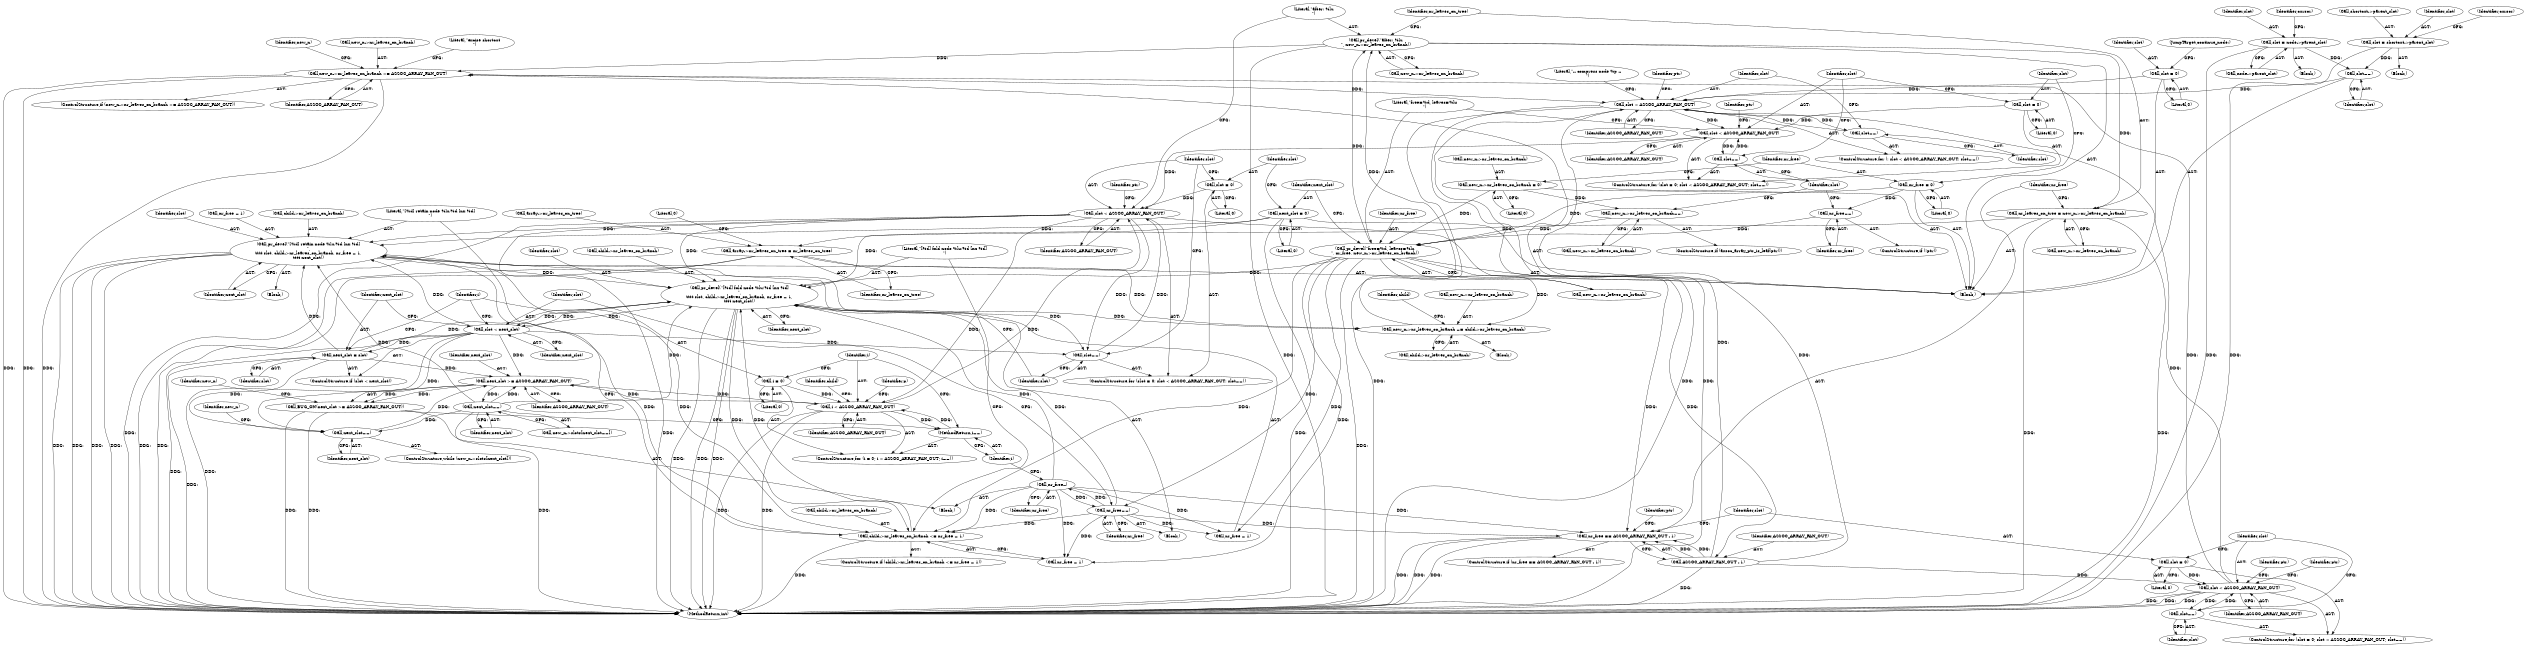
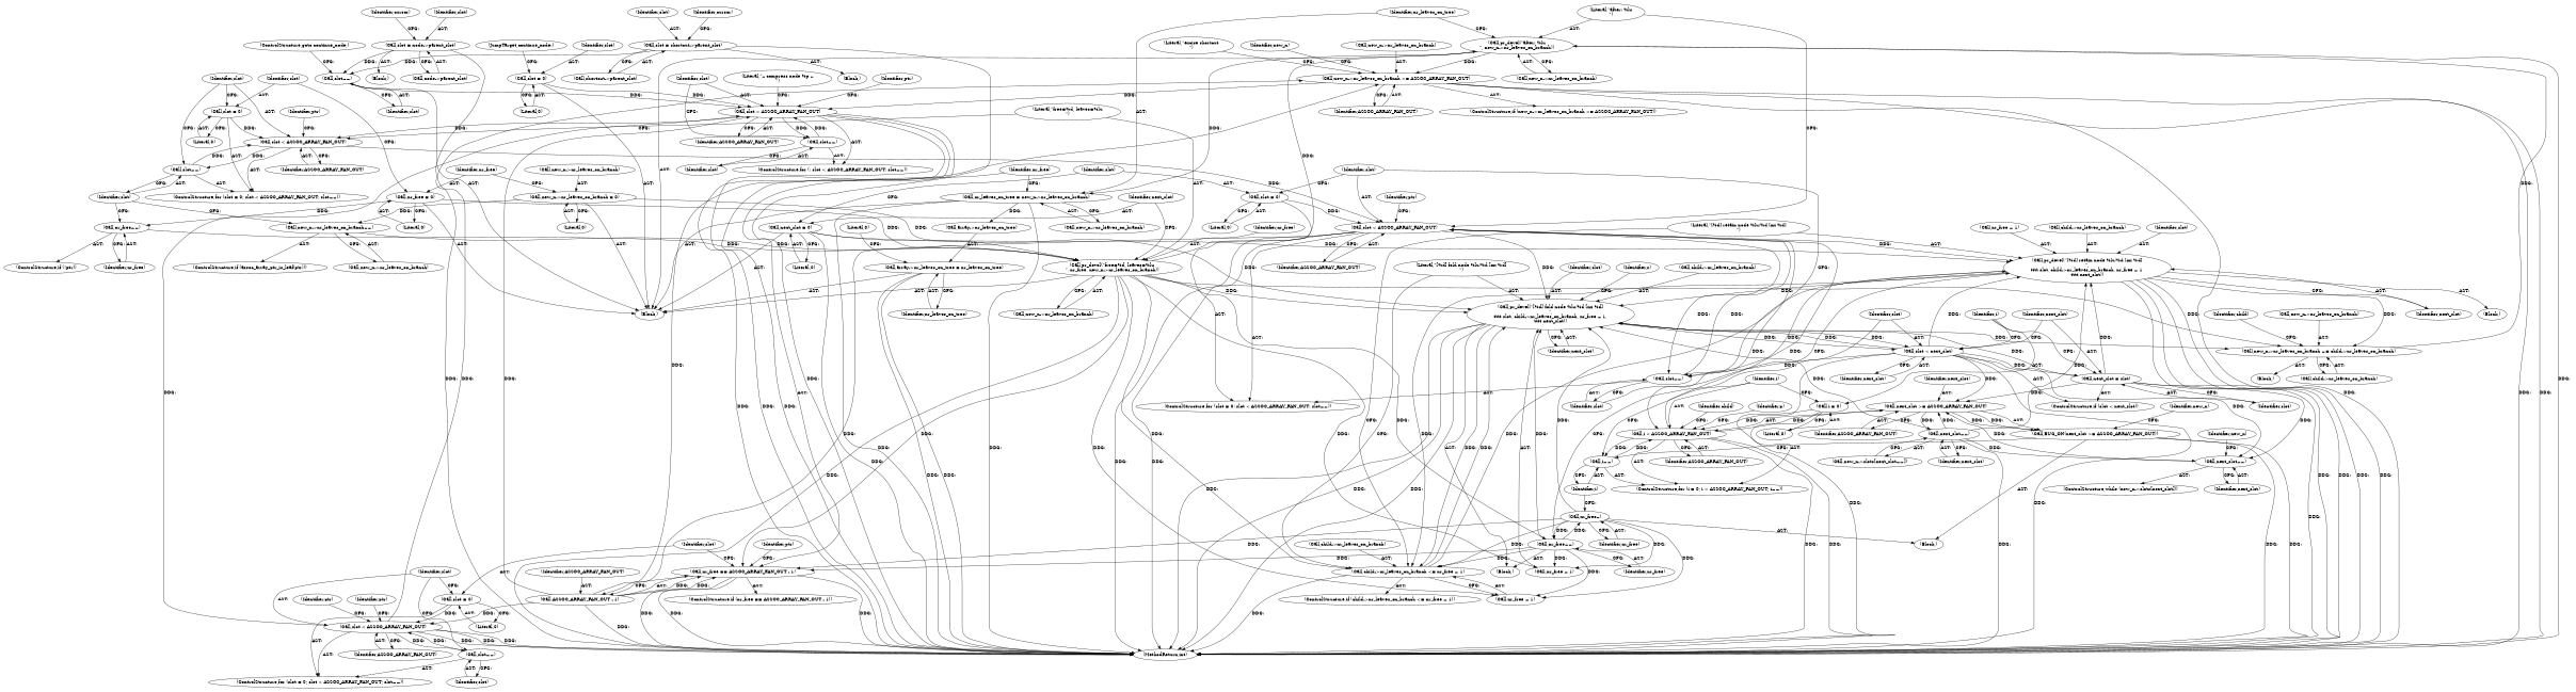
  digraph {
    n1 [label="(Call,pr_devel(\"after: %lu\n\", new_n->nr_leaves_on_branch))"]
    n2 [label="(Call,new_n->nr_leaves_on_branch <= ASSOC_ARRAY_FAN_OUT)"]
    n3 [label="(Call,nr_leaves_on_tree = new_n->nr_leaves_on_branch)"]
    n4 [label="(Block,)"]
    n5 [label="(MethodReturn,int)"]
    n6 [label="(Call,new_n->nr_leaves_on_branch)"]
    n7 [label="(Call,slot < ASSOC_ARRAY_FAN_OUT)"]
    n8 [label="(Identifier,ASSOC_ARRAY_FAN_OUT)"]
    n9 [label="(ControlStructure,if (new_n->nr_leaves_on_branch <= ASSOC_ARRAY_FAN_OUT))"]
    n10 [label="(Call,array->nr_leaves_on_tree = nr_leaves_on_tree)"]
    n11 [label="(Call,new_n->nr_leaves_on_branch)"]
    n12 [label="(Call,new_n->nr_leaves_on_branch += child->nr_leaves_on_branch)"]
    n13 [label="(Call,child->nr_leaves_on_branch)"]
    n14 [label="(Block,)"]
    n15 [label="(Call,pr_devel(\"[%d] retain node %lu/%d [nx %d]\n\",\n\t\t\t\t slot, child->nr_leaves_on_branch, nr_free + 1,\n\t\t\t\t next_slot))"]
    n16 [label="(Call,slot++)"]
    n17 [label="(Call,pr_devel(\"[%d] fold node %lu/%d [nx %d]\n\",\n\t\t\t\t slot, child->nr_leaves_on_branch, nr_free + 1,\n\t\t\t\t next_slot))"]
    n18 [label="(Call,child->nr_leaves_on_branch <= nr_free + 1)"]
    n19 [label="(Identifier,next_slot)"]
    n20 [label="(Block,)"]
    n21 [label="(Call,slot < ASSOC_ARRAY_FAN_OUT)"]
    n22 [label="(ControlStructure,for (slot = 0; slot < ASSOC_ARRAY_FAN_OUT; slot++))"]
    n23 [label="(Identifier,slot)"]
    n24 [label="(Call,slot < next_slot)"]
    n25 [label="(Identifier,next_slot)"]
    n26 [label="(Block,)"]
    n27 [label="(Call,nr_free + 1)"]
    n28 [label="(ControlStructure,if (child->nr_leaves_on_branch <= nr_free + 1))"]
    n29 [label="(Call,i < ASSOC_ARRAY_FAN_OUT)"]
    n30 [label="(Call,ASSOC_ARRAY_FAN_OUT - 1)"]
    n31 [label="(Identifier,ASSOC_ARRAY_FAN_OUT)"]
    n32 [label="(Call,next_slot >= ASSOC_ARRAY_FAN_OUT)"]
-   n33 [label="(MethodReturn,i++)"]
+   n33 [label="(Call,i++)"]
    n34 [label="(Identifier,ASSOC_ARRAY_FAN_OUT)"]
    n35 [label="(ControlStructure,for (i = 0; i < ASSOC_ARRAY_FAN_OUT; i++))"]
    n36 [label="(Call,nr_free == ASSOC_ARRAY_FAN_OUT - 1)"]
    n37 [label="(Call,slot < ASSOC_ARRAY_FAN_OUT)"]
    n38 [label="(Call,slot = 0)"]
    n39 [label="(Literal,0)"]
    n40 [label="(Call,next_slot = slot)"]
    n41 [label="(Call,next_slot++)"]
    n42 [label="(ControlStructure,if (slot < next_slot))"]
    n43 [label="(Identifier,next_slot)"]
    n44 [label="(Identifier,slot)"]
    n45 [label="(Call,next_slot++)"]
    n46 [label="(Call,BUG_ON(next_slot >= ASSOC_ARRAY_FAN_OUT))"]
    n47 [label="(Identifier,ASSOC_ARRAY_FAN_OUT)"]
    n48 [label="(Identifier,next_slot)"]
    n49 [label="(ControlStructure,while (new_n->slots[next_slot]))"]
    n50 [label="(Call,nr_free--)"]
    n51 [label="(Call,nr_free++)"]
    n52 [label="(Identifier,nr_free)"]
    n53 [label="(Block,)"]
    n54 [label="(Call,nr_free + 1)"]
    n55 [label="(Identifier,nr_free)"]
    n56 [label="(ControlStructure,if (nr_free == ASSOC_ARRAY_FAN_OUT - 1))"]
    n57 [label="(Call,pr_devel(\"free=%d, leaves=%lu\n\", nr_free, new_n->nr_leaves_on_branch))"]
    n58 [label="(Call,new_n->nr_leaves_on_branch)"]
    n59 [label="(Call,nr_free++)"]
    n60 [label="(ControlStructure,if (!ptr))"]
    n61 [label="(Identifier,nr_free)"]
    n62 [label="(Call,nr_free = 0)"]
    n63 [label="(Literal,0)"]
    n64 [label="(Call,new_n->nr_leaves_on_branch = 0)"]
    n65 [label="(Call,new_n->nr_leaves_on_branch++)"]
    n66 [label="(Literal,0)"]
    n67 [label="(ControlStructure,if (assoc_array_ptr_is_leaf(ptr)))"]
    n68 [label="(Call,new_n->nr_leaves_on_branch)"]
    n69 [label="(Call,next_slot = 0)"]
    n70 [label="(Literal,0)"]
    n71 [label="(Call,new_n->slots[next_slot++])"]
    n72 [label="(Identifier,next_slot)"]
    n73 [label="(Identifier,i)"]
    n74 [label="(Call,i = 0)"]
    n75 [label="(Literal,0)"]
    n76 [label="(Call,slot < ASSOC_ARRAY_FAN_OUT)"]
    n77 [label="(Call,slot++)"]
    n78 [label="(ControlStructure,for (slot = 0; slot < ASSOC_ARRAY_FAN_OUT; slot++))"]
    n79 [label="(Identifier,ASSOC_ARRAY_FAN_OUT)"]
    n80 [label="(Identifier,slot)"]
    n81 [label="(Call,slot = 0)"]
    n82 [label="(Literal,0)"]
    n83 [label="(Call,slot++)"]
    n84 [label="(ControlStructure,for (; slot < ASSOC_ARRAY_FAN_OUT; slot++))"]
    n85 [label="(Identifier,ASSOC_ARRAY_FAN_OUT)"]
    n86 [label="(Identifier,slot)"]
    n87 [label="(Call,slot++)"]
    n88 [label="(Identifier,slot)"]
    n89 [label="(Call,slot = node->parent_slot)"]
    n90 [label="(Block,)"]
    n91 [label="(Call,node->parent_slot)"]
    n92 [label="(Call,slot = shortcut->parent_slot)"]
    n93 [label="(Call,shortcut->parent_slot)"]
    n94 [label="(Block,)"]
    n95 [label="(Call,slot = 0)"]
    n96 [label="(Literal,0)"]
    n97 [label="(Call,slot++)"]
    n98 [label="(Identifier,ASSOC_ARRAY_FAN_OUT)"]
    n99 [label="(ControlStructure,for (slot = 0; slot < ASSOC_ARRAY_FAN_OUT; slot++))"]
    n100 [label="(Identifier,slot)"]
    n101 [label="(Call,slot = 0)"]
    n102 [label="(Literal,0)"]
    n103 [label="(Identifier,nr_leaves_on_tree)"]
    n104 [label="(Identifier,slot)"]
    n105 [label="(Identifier,slot)"]
    n106 [label="(Identifier,slot)"]
    n107 [label="(Identifier,next_slot)"]
    n108 [label="(Identifier,new_n)"]
    n109 [label="(Identifier,next_slot)"]
    n110 [label="(Identifier,next_slot)"]
    n111 [label="(Identifier,slot)"]
    n112 [label="(Identifier,slot)"]
    n113 [label="(Identifier,child)"]
    n114 [label="(Identifier,new_n)"]
    n115 [label="(Identifier,cursor)"]
    n116 [label="(Call,new_n->nr_leaves_on_branch)"]
    n117 [label="(Literal,\"[%d] retain node %lu/%d [nx %d]\n\")"]
    n118 [label="(Identifier,i)"]
    n119 [label="(Identifier,p)"]
    n120 [label="(Identifier,slot)"]
    n121 [label="(JumpTarget,continue_node:)"]
    n122 [label="(Call,array->nr_leaves_on_tree)"]
    n123 [label="(Identifier,slot)"]
    n124 [label="(Identifier,slot)"]
    n125 [label="(Identifier,nr_free)"]
    n126 [label="(Identifier,ptr)"]
    n127 [label="(Identifier,slot)"]
    n128 [label="(Identifier,slot)"]
    n129 [label="(Identifier,slot)"]
    n130 [label="(Literal,\"[%d] fold node %lu/%d [nx %d]\n\")"]
    n131 [label="(Identifier,nr_free)"]
    n132 [label="(Call,new_n->nr_leaves_on_branch)"]
    n133 [label="(Identifier,nr_leaves_on_tree)"]
    n134 [label="(Identifier,slot)"]
    n135 [label="(Identifier,new_n)"]
    n136 [label="(Literal,0)"]
    n137 [label="(Identifier,nr_free)"]
    n138 [label="(Identifier,ptr)"]
    n139 [label="(Call,nr_free + 1)"]
    n140 [label="(Identifier,ASSOC_ARRAY_FAN_OUT)"]
    n141 [label="(Identifier,child)"]
    n142 [label="(Identifier,slot)"]
    n143 [label="(Identifier,cursor)"]
    n144 [label="(Literal,\"after: %lu\n\")"]
+   n145 [label="(Identifier,s)"]
    n146 [label="(Identifier,ptr)"]
    n147 [label="(Literal,\"excise shortcut\n\")"]
    n148 [label="(Literal,\"free=%d, leaves=%lu\n\")"]
    n149 [label="(Call,child->nr_leaves_on_branch)"]
    n150 [label="(Call,new_n->nr_leaves_on_branch)"]
    n151 [label="(Identifier,ptr)"]
    n152 [label="(Identifier,i)"]
    n153 [label="(Identifier,ptr)"]
    n154 [label="(Call,child->nr_leaves_on_branch)"]
    n155 [label="(Call,child->nr_leaves_on_branch)"]
    n156 [label="(Identifier,ptr)"]
+   n157 [label="(ControlStructure,goto continue_node;)"]
    n158 [label="(Literal,\"-- compress node %p --\n\")"]
    n1 -> n2 [label="DDG: "]
    n1 -> n3 [label="DDG: "]
    n1 -> n4 [label="AST: "]
    n1 -> n5 [label="DDG: "]
    n1 -> n6 [label="CFG: "]
    n2 -> n5 [label="DDG: "]
    n2 -> n5 [label="DDG: "]
    n2 -> n5 [label="DDG: "]
    n2 -> n7 [label="DDG: "]
    n2 -> n8 [label="CFG: "]
    n2 -> n9 [label="AST: "]
    n3 -> n4 [label="AST: "]
    n3 -> n5 [label="DDG: "]
    n3 -> n5 [label="DDG: "]
-   n3 -> n10 [label="DDG: "]
+   n3 -> n122 [label="DDG: "]
    n3 -> n11 [label="CFG: "]
    n6 -> n1 [label="AST: "]
    n7 -> n5 [label="DDG: "]
    n7 -> n5 [label="DDG: "]
    n7 -> n5 [label="DDG: "]
    n7 -> n76 [label="DDG: "]
    n7 -> n83 [label="DDG: "]
    n7 -> n84 [label="AST: "]
    n7 -> n85 [label="CFG: "]
    n8 -> n2 [label="AST: "]
    n10 -> n4 [label="AST: "]
    n10 -> n5 [label="DDG: "]
    n10 -> n5 [label="DDG: "]
    n10 -> n103 [label="CFG: "]
    n11 -> n3 [label="AST: "]
    n12 -> n1 [label="DDG: "]
    n12 -> n13 [label="CFG: "]
    n12 -> n14 [label="AST: "]
    n13 -> n12 [label="AST: "]
    n15 -> n5 [label="DDG: "]
    n15 -> n5 [label="DDG: "]
    n15 -> n5 [label="DDG: "]
    n15 -> n5 [label="DDG: "]
    n15 -> n12 [label="DDG: "]
    n15 -> n16 [label="DDG: "]
    n15 -> n17 [label="DDG: "]
    n15 -> n18 [label="DDG: "]
    n15 -> n19 [label="CFG: "]
    n15 -> n20 [label="AST: "]
    n16 -> n21 [label="DDG: "]
    n16 -> n22 [label="AST: "]
    n16 -> n23 [label="CFG: "]
    n17 -> n5 [label="DDG: "]
    n17 -> n5 [label="DDG: "]
    n17 -> n5 [label="DDG: "]
    n17 -> n12 [label="DDG: "]
    n17 -> n18 [label="DDG: "]
    n17 -> n24 [label="DDG: "]
    n17 -> n24 [label="DDG: "]
    n17 -> n25 [label="CFG: "]
    n17 -> n26 [label="AST: "]
    n18 -> n5 [label="DDG: "]
    n18 -> n15 [label="DDG: "]
    n18 -> n17 [label="DDG: "]
    n18 -> n27 [label="CFG: "]
    n18 -> n28 [label="AST: "]
    n19 -> n15 [label="AST: "]
    n21 -> n5 [label="DDG: "]
    n21 -> n5 [label="DDG: "]
    n21 -> n15 [label="DDG: "]
    n21 -> n16 [label="DDG: "]
    n21 -> n17 [label="DDG: "]
    n21 -> n22 [label="AST: "]
    n21 -> n29 [label="DDG: "]
    n21 -> n30 [label="DDG: "]
    n21 -> n31 [label="CFG: "]
    n23 -> n15 [label="CFG: "]
    n23 -> n16 [label="AST: "]
    n24 -> n5 [label="DDG: "]
    n24 -> n5 [label="DDG: "]
    n24 -> n15 [label="DDG: "]
    n24 -> n16 [label="DDG: "]
    n24 -> n17 [label="DDG: "]
    n24 -> n32 [label="DDG: "]
    n24 -> n40 [label="DDG: "]
    n24 -> n41 [label="DDG: "]
    n24 -> n42 [label="AST: "]
    n24 -> n43 [label="CFG: "]
    n25 -> n17 [label="AST: "]
    n27 -> n18 [label="AST: "]
    n29 -> n5 [label="DDG: "]
    n29 -> n5 [label="DDG: "]
    n29 -> n21 [label="DDG: "]
    n29 -> n32 [label="DDG: "]
    n29 -> n33 [label="DDG: "]
    n29 -> n34 [label="CFG: "]
    n29 -> n35 [label="AST: "]
    n30 -> n2 [label="DDG: "]
    n30 -> n5 [label="DDG: "]
    n30 -> n7 [label="DDG: "]
    n30 -> n36 [label="AST: "]
    n30 -> n36 [label="DDG: "]
    n30 -> n36 [label="DDG: "]
    n30 -> n37 [label="DDG: "]
    n31 -> n21 [label="AST: "]
-   n32 -> n29 [label="DDG: "]
+   n32 -> n29 [label="AST: "]
    n32 -> n45 [label="DDG: "]
    n32 -> n46 [label="AST: "]
    n32 -> n46 [label="DDG: "]
    n32 -> n46 [label="DDG: "]
    n32 -> n47 [label="CFG: "]
    n33 -> n29 [label="DDG: "]
    n33 -> n35 [label="AST: "]
    n33 -> n73 [label="CFG: "]
    n34 -> n29 [label="AST: "]
    n36 -> n5 [label="DDG: "]
    n36 -> n5 [label="DDG: "]
    n36 -> n5 [label="DDG: "]
    n36 -> n30 [label="CFG: "]
    n36 -> n56 [label="AST: "]
    n37 -> n2 [label="DDG: "]
    n37 -> n5 [label="DDG: "]
    n37 -> n5 [label="DDG: "]
    n37 -> n5 [label="DDG: "]
    n37 -> n7 [label="DDG: "]
    n37 -> n97 [label="DDG: "]
    n37 -> n98 [label="CFG: "]
    n37 -> n99 [label="AST: "]
    n38 -> n21 [label="DDG: "]
    n38 -> n22 [label="AST: "]
    n38 -> n39 [label="CFG: "]
    n39 -> n38 [label="AST: "]
    n40 -> n5 [label="DDG: "]
    n40 -> n15 [label="DDG: "]
    n40 -> n17 [label="DDG: "]
    n40 -> n32 [label="DDG: "]
    n40 -> n41 [label="DDG: "]
    n40 -> n42 [label="AST: "]
    n40 -> n44 [label="CFG: "]
    n41 -> n32 [label="DDG: "]
    n41 -> n48 [label="CFG: "]
    n41 -> n49 [label="AST: "]
    n43 -> n24 [label="AST: "]
    n44 -> n40 [label="AST: "]
    n45 -> n5 [label="DDG: "]
    n45 -> n15 [label="DDG: "]
    n45 -> n17 [label="DDG: "]
    n45 -> n32 [label="DDG: "]
    n45 -> n41 [label="DDG: "]
    n45 -> n71 [label="AST: "]
    n45 -> n72 [label="CFG: "]
    n46 -> n5 [label="DDG: "]
    n46 -> n5 [label="DDG: "]
    n46 -> n33 [label="CFG: "]
    n46 -> n53 [label="AST: "]
    n47 -> n32 [label="AST: "]
    n48 -> n41 [label="AST: "]
    n50 -> n17 [label="DDG: "]
    n50 -> n18 [label="DDG: "]
    n50 -> n27 [label="DDG: "]
    n50 -> n36 [label="DDG: "]
    n50 -> n51 [label="DDG: "]
    n50 -> n52 [label="CFG: "]
    n50 -> n53 [label="AST: "]
    n50 -> n54 [label="DDG: "]
    n51 -> n17 [label="DDG: "]
    n51 -> n18 [label="DDG: "]
    n51 -> n26 [label="AST: "]
    n51 -> n27 [label="DDG: "]
    n51 -> n36 [label="DDG: "]
    n51 -> n50 [label="DDG: "]
    n51 -> n54 [label="DDG: "]
    n51 -> n55 [label="CFG: "]
    n52 -> n50 [label="AST: "]
    n54 -> n17 [label="AST: "]
    n55 -> n51 [label="AST: "]
    n57 -> n1 [label="DDG: "]
    n57 -> n4 [label="AST: "]
    n57 -> n5 [label="DDG: "]
    n57 -> n12 [label="DDG: "]
    n57 -> n17 [label="DDG: "]
    n57 -> n18 [label="DDG: "]
    n57 -> n27 [label="DDG: "]
    n57 -> n36 [label="DDG: "]
    n57 -> n51 [label="DDG: "]
    n57 -> n54 [label="DDG: "]
    n57 -> n58 [label="CFG: "]
    n58 -> n57 [label="AST: "]
    n59 -> n57 [label="DDG: "]
    n59 -> n60 [label="AST: "]
    n59 -> n61 [label="CFG: "]
    n61 -> n59 [label="AST: "]
    n62 -> n4 [label="AST: "]
    n62 -> n57 [label="DDG: "]
    n62 -> n59 [label="DDG: "]
    n62 -> n63 [label="CFG: "]
    n63 -> n62 [label="AST: "]
    n64 -> n4 [label="AST: "]
    n64 -> n57 [label="DDG: "]
    n64 -> n65 [label="DDG: "]
    n64 -> n66 [label="CFG: "]
    n65 -> n57 [label="DDG: "]
    n65 -> n67 [label="AST: "]
    n65 -> n68 [label="CFG: "]
    n66 -> n64 [label="AST: "]
    n68 -> n65 [label="AST: "]
    n69 -> n4 [label="AST: "]
    n69 -> n5 [label="DDG: "]
    n69 -> n15 [label="DDG: "]
    n69 -> n17 [label="DDG: "]
    n69 -> n70 [label="CFG: "]
    n70 -> n69 [label="AST: "]
    n71 -> n45 [label="CFG: "]
    n72 -> n45 [label="AST: "]
    n73 -> n33 [label="AST: "]
    n73 -> n50 [label="CFG: "]
    n74 -> n29 [label="DDG: "]
    n74 -> n35 [label="AST: "]
    n74 -> n75 [label="CFG: "]
    n75 -> n74 [label="AST: "]
    n76 -> n21 [label="DDG: "]
    n76 -> n77 [label="DDG: "]
    n76 -> n78 [label="AST: "]
    n76 -> n79 [label="CFG: "]
    n77 -> n76 [label="DDG: "]
    n77 -> n78 [label="AST: "]
    n77 -> n80 [label="CFG: "]
    n79 -> n76 [label="AST: "]
    n80 -> n59 [label="CFG: "]
    n80 -> n65 [label="CFG: "]
    n80 -> n77 [label="AST: "]
    n81 -> n76 [label="DDG: "]
    n81 -> n78 [label="AST: "]
    n81 -> n82 [label="CFG: "]
    n82 -> n81 [label="AST: "]
    n83 -> n7 [label="DDG: "]
    n83 -> n84 [label="AST: "]
    n83 -> n86 [label="CFG: "]
    n85 -> n7 [label="AST: "]
    n86 -> n83 [label="AST: "]
    n87 -> n4 [label="AST: "]
    n87 -> n7 [label="DDG: "]
    n87 -> n88 [label="CFG: "]
    n88 -> n87 [label="AST: "]
    n89 -> n5 [label="DDG: "]
    n89 -> n87 [label="DDG: "]
    n89 -> n90 [label="AST: "]
    n89 -> n91 [label="CFG: "]
    n91 -> n89 [label="AST: "]
    n92 -> n5 [label="DDG: "]
    n92 -> n87 [label="DDG: "]
+   n92 -> n93 [label="CFG: "]
    n92 -> n94 [label="AST: "]
    n93 -> n92 [label="AST: "]
    n95 -> n4 [label="AST: "]
    n95 -> n7 [label="DDG: "]
    n95 -> n96 [label="CFG: "]
    n96 -> n95 [label="AST: "]
    n97 -> n37 [label="DDG: "]
    n97 -> n99 [label="AST: "]
    n97 -> n100 [label="CFG: "]
    n98 -> n37 [label="AST: "]
    n100 -> n97 [label="AST: "]
    n101 -> n37 [label="DDG: "]
    n101 -> n99 [label="AST: "]
    n101 -> n102 [label="CFG: "]
    n102 -> n101 [label="AST: "]
    n103 -> n10 [label="AST: "]
    n104 -> n62 [label="CFG: "]
    n104 -> n81 [label="AST: "]
    n105 -> n76 [label="AST: "]
    n105 -> n77 [label="CFG: "]
    n105 -> n81 [label="CFG: "]
    n106 -> n24 [label="AST: "]
    n106 -> n51 [label="CFG: "]
    n107 -> n57 [label="CFG: "]
    n107 -> n69 [label="AST: "]
    n108 -> n46 [label="CFG: "]
    n109 -> n32 [label="AST: "]
    n110 -> n24 [label="CFG: "]
    n110 -> n40 [label="AST: "]
    n111 -> n17 [label="AST: "]
    n112 -> n95 [label="AST: "]
    n113 -> n29 [label="CFG: "]
    n114 -> n2 [label="CFG: "]
    n115 -> n89 [label="CFG: "]
    n116 -> n2 [label="AST: "]
    n117 -> n15 [label="AST: "]
    n117 -> n18 [label="CFG: "]
    n118 -> n29 [label="AST: "]
    n118 -> n33 [label="CFG: "]
    n118 -> n74 [label="CFG: "]
    n119 -> n29 [label="CFG: "]
    n120 -> n36 [label="CFG: "]
    n120 -> n101 [label="AST: "]
    n121 -> n95 [label="CFG: "]
    n122 -> n10 [label="AST: "]
    n123 -> n15 [label="AST: "]
    n124 -> n38 [label="AST: "]
    n124 -> n69 [label="CFG: "]
    n125 -> n62 [label="AST: "]
    n125 -> n64 [label="CFG: "]
    n126 -> n7 [label="CFG: "]
    n127 -> n89 [label="AST: "]
    n128 -> n37 [label="AST: "]
    n128 -> n97 [label="CFG: "]
    n128 -> n101 [label="CFG: "]
    n129 -> n7 [label="AST: "]
    n129 -> n83 [label="CFG: "]
    n130 -> n17 [label="AST: "]
    n130 -> n18 [label="CFG: "]
    n131 -> n57 [label="AST: "]
    n132 -> n64 [label="AST: "]
    n133 -> n1 [label="CFG: "]
    n133 -> n3 [label="AST: "]
    n134 -> n16 [label="CFG: "]
    n134 -> n21 [label="AST: "]
    n134 -> n38 [label="CFG: "]
    n135 -> n41 [label="CFG: "]
    n136 -> n10 [label="CFG: "]
    n137 -> n3 [label="CFG: "]
    n137 -> n36 [label="AST: "]
    n138 -> n21 [label="CFG: "]
    n139 -> n15 [label="AST: "]
    n140 -> n30 [label="AST: "]
    n141 -> n12 [label="CFG: "]
    n142 -> n92 [label="AST: "]
    n143 -> n92 [label="CFG: "]
    n144 -> n1 [label="AST: "]
    n144 -> n21 [label="CFG: "]
+   n145 -> n17 [label="CFG: "]
    n146 -> n76 [label="CFG: "]
    n147 -> n2 [label="CFG: "]
    n148 -> n57 [label="AST: "]
    n148 -> n76 [label="CFG: "]
    n149 -> n18 [label="AST: "]
    n150 -> n12 [label="AST: "]
    n151 -> n36 [label="CFG: "]
    n152 -> n24 [label="CFG: "]
    n152 -> n40 [label="CFG: "]
    n152 -> n74 [label="AST: "]
    n153 -> n37 [label="CFG: "]
    n154 -> n15 [label="AST: "]
    n155 -> n17 [label="AST: "]
    n156 -> n37 [label="CFG: "]
+   n157 -> n87 [label="CFG: "]
    n158 -> n7 [label="CFG: "]
  }
